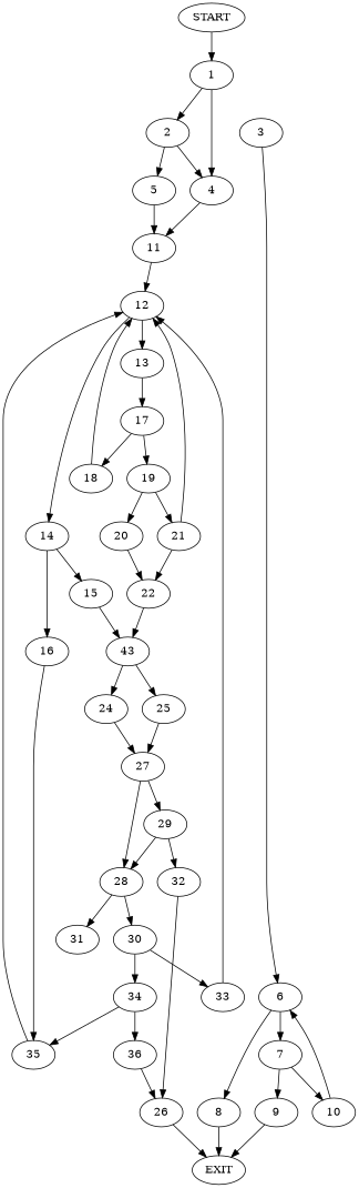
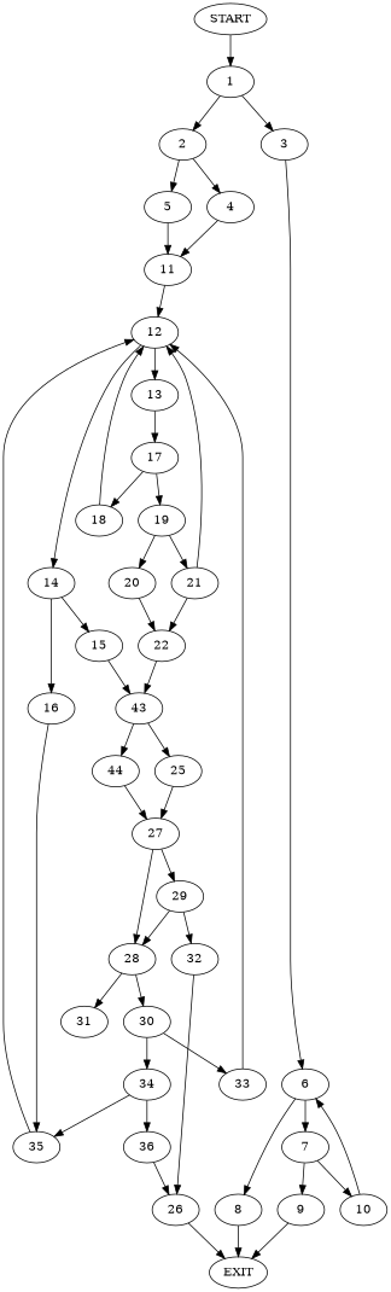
  digraph {
    n1 [label=START]
    1
    2
    3
    n5 [label=EXIT]
    4
    5
    6
    11
    7
    8
    12
    9
    10
    13
    14
    17
    15
    16
    18
    19
    n22 [label=43]
    35
-   24
+   24 [label=44]
    25
    26
    20
    21
    22
    27
    28
    29
    30
    31
    32
    33
    34
    36
    n1 -> 1
    1 -> 2
-   1 -> 4
+   1 -> 3
    2 -> 4
    2 -> 5
    3 -> 6
    4 -> 11
    5 -> 11
    6 -> 7
    6 -> 8
    11 -> 12
    7 -> 9
    7 -> 10
    8 -> n5
    12 -> 13
    12 -> 14
    9 -> n5
    10 -> 6
    13 -> 17
    14 -> 15
    14 -> 16
    17 -> 18
    17 -> 19
    15 -> n22
    16 -> 35
    18 -> 12
    19 -> 20
    19 -> 21
    n22 -> 24
    n22 -> 25
    35 -> 12
    24 -> 27
    25 -> 27
    26 -> n5
    20 -> 22
    21 -> 12
    21 -> 22
    22 -> n22
    27 -> 28
    27 -> 29
    28 -> 30
    28 -> 31
    29 -> 28
    29 -> 32
    30 -> 33
    30 -> 34
    32 -> 26
    33 -> 12
    34 -> 35
    34 -> 36
    36 -> 26
  }
